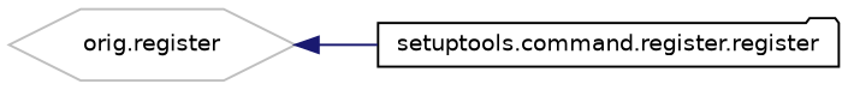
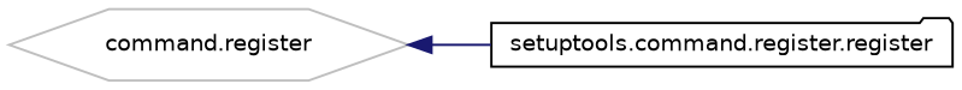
  digraph {
    rankdir=LR
    node [fillcolor=white fontname=Helvetica fontsize=10 style=filled]
-   n1 [color=grey75 height=0.2 label="orig.register" shape=hexagon width=0.4]
+   n1 [color=grey75 height=0.2 label="command.register" shape=hexagon width=0.4]
    n2 [color=black height=0.2 label="setuptools.command.register.register" shape=folder width=0.4]
    n1 -> n2 [color=midnightblue dir=back fontname=Helvetica fontsize=10 labelfontname=Helvetica labelfontsize=10 style=solid]
  }
